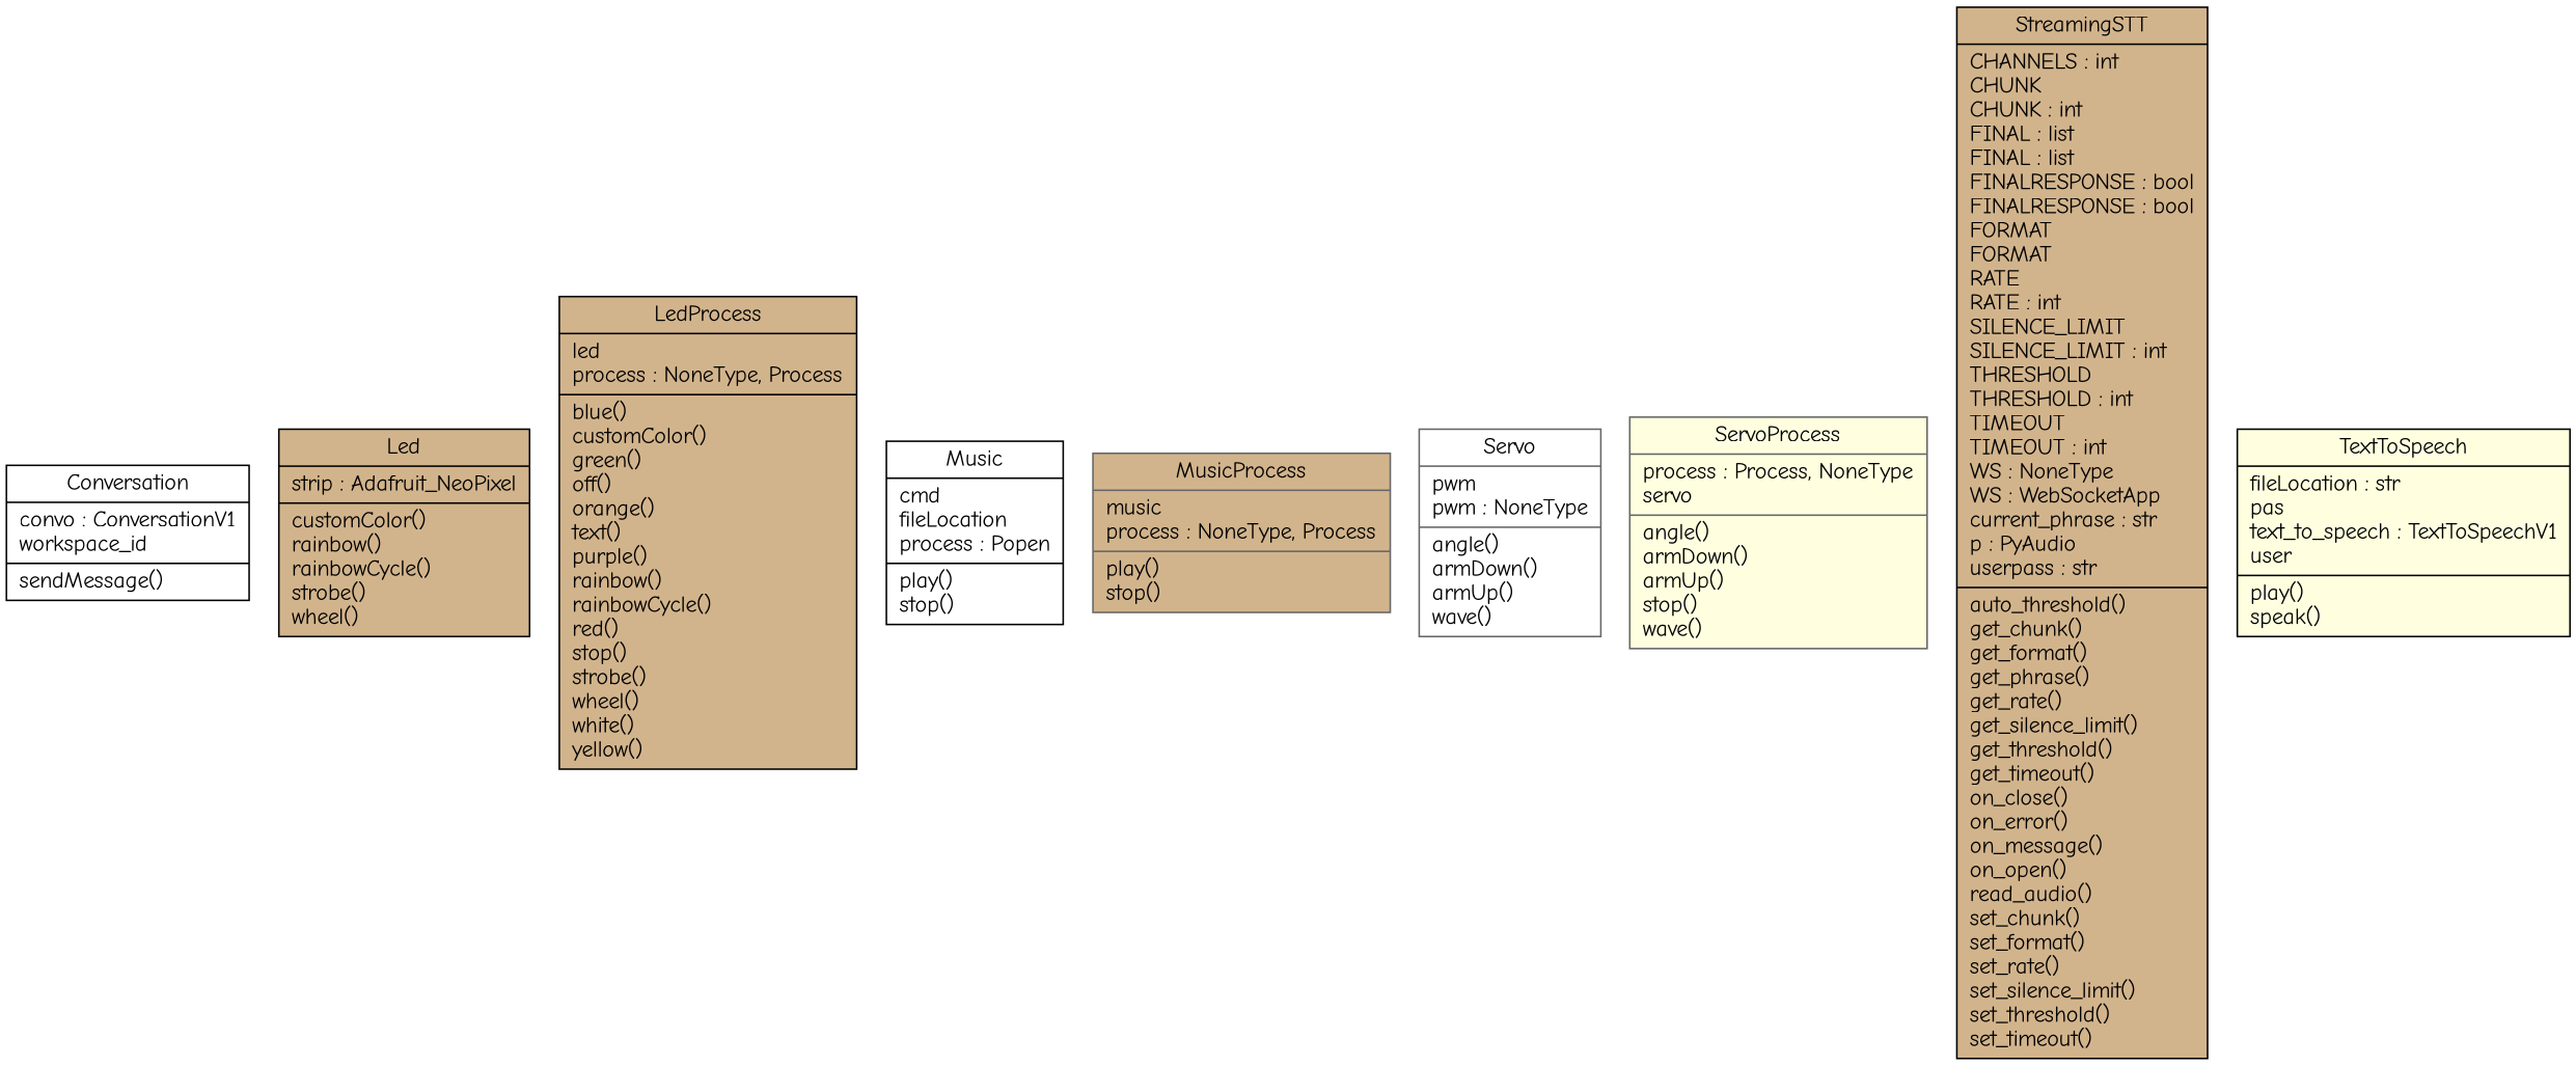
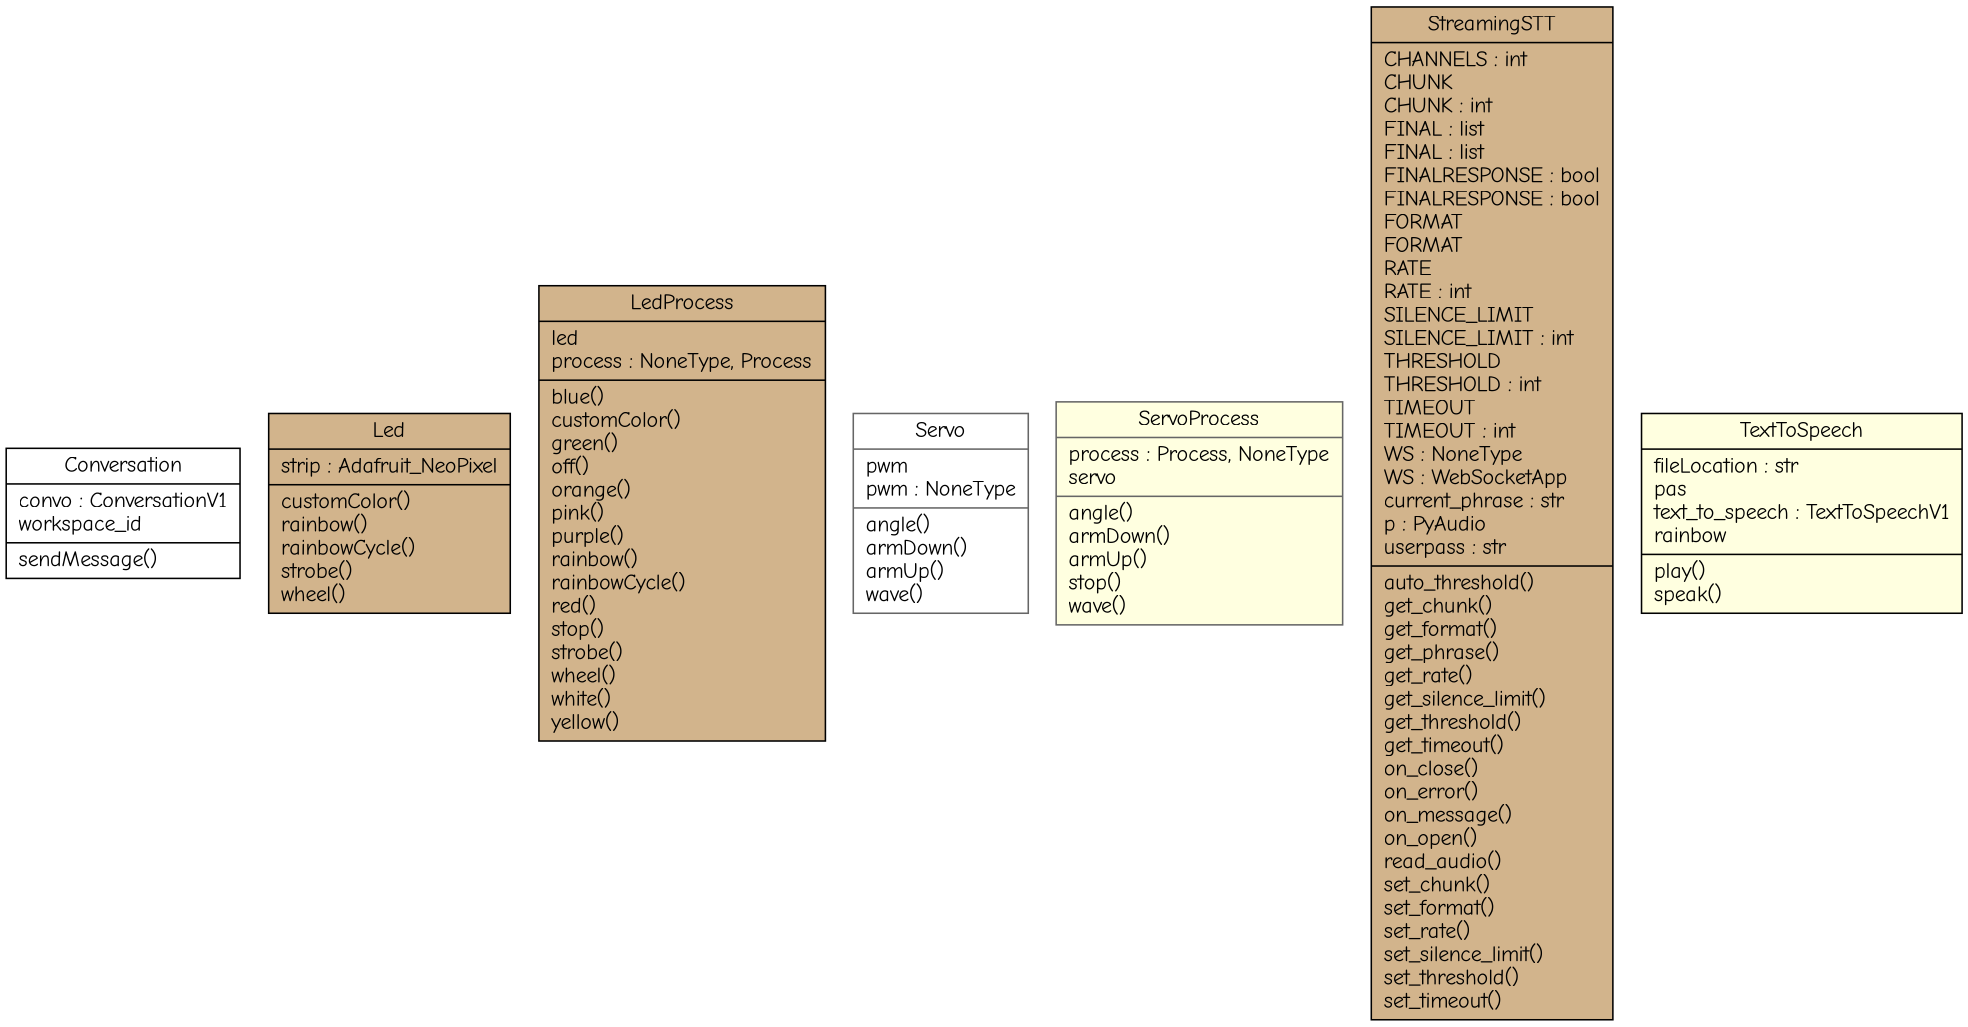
  digraph {
    rankdir=BT
    fontname="Comic Neue"
    node [shape=record style=filled fillcolor=tan color=black fontname="Comic Neue"]
    n1 [label="{Conversation|convo : ConversationV1\lworkspace_id\l|sendMessage()\l}" fillcolor=white]
    n2 [label="{Led|strip : Adafruit_NeoPixel\l|customColor()\lrainbow()\lrainbowCycle()\lstrobe()\lwheel()\l}"]
-   n3 [label="{LedProcess|led\lprocess : NoneType, Process\l|blue()\lcustomColor()\lgreen()\loff()\lorange()\ltext()\lpurple()\lrainbow()\lrainbowCycle()\lred()\lstop()\lstrobe()\lwheel()\lwhite()\lyellow()\l}"]
-   n4 [label="{Music|cmd\lfileLocation\lprocess : Popen\l|play()\lstop()\l}" fillcolor=white]
-   n5 [label="{MusicProcess|music\lprocess : NoneType, Process\l|play()\lstop()\l}" color=gray40]
+   n3 [label="{LedProcess|led\lprocess : NoneType, Process\l|blue()\lcustomColor()\lgreen()\loff()\lorange()\lpink()\lpurple()\lrainbow()\lrainbowCycle()\lred()\lstop()\lstrobe()\lwheel()\lwhite()\lyellow()\l}"]
    n6 [label="{Servo|pwm\lpwm : NoneType\l|angle()\larmDown()\larmUp()\lwave()\l}" fillcolor=white color=gray40]
    n7 [label="{ServoProcess|process : Process, NoneType\lservo\l|angle()\larmDown()\larmUp()\lstop()\lwave()\l}" fillcolor=lightyellow color=gray40]
    n8 [label="{StreamingSTT|CHANNELS : int\lCHUNK\lCHUNK : int\lFINAL : list\lFINAL : list\lFINALRESPONSE : bool\lFINALRESPONSE : bool\lFORMAT\lFORMAT\lRATE\lRATE : int\lSILENCE_LIMIT\lSILENCE_LIMIT : int\lTHRESHOLD\lTHRESHOLD : int\lTIMEOUT\lTIMEOUT : int\lWS : NoneType\lWS : WebSocketApp\lcurrent_phrase : str\lp : PyAudio\luserpass : str\l|auto_threshold()\lget_chunk()\lget_format()\lget_phrase()\lget_rate()\lget_silence_limit()\lget_threshold()\lget_timeout()\lon_close()\lon_error()\lon_message()\lon_open()\lread_audio()\lset_chunk()\lset_format()\lset_rate()\lset_silence_limit()\lset_threshold()\lset_timeout()\l}"]
-   n9 [label="{TextToSpeech|fileLocation : str\lpas\ltext_to_speech : TextToSpeechV1\luser\l|play()\lspeak()\l}" fillcolor=lightyellow]
+   n9 [label="{TextToSpeech|fileLocation : str\lpas\ltext_to_speech : TextToSpeechV1\lrainbow\l|play()\lspeak()\l}" fillcolor=lightyellow]
  }
